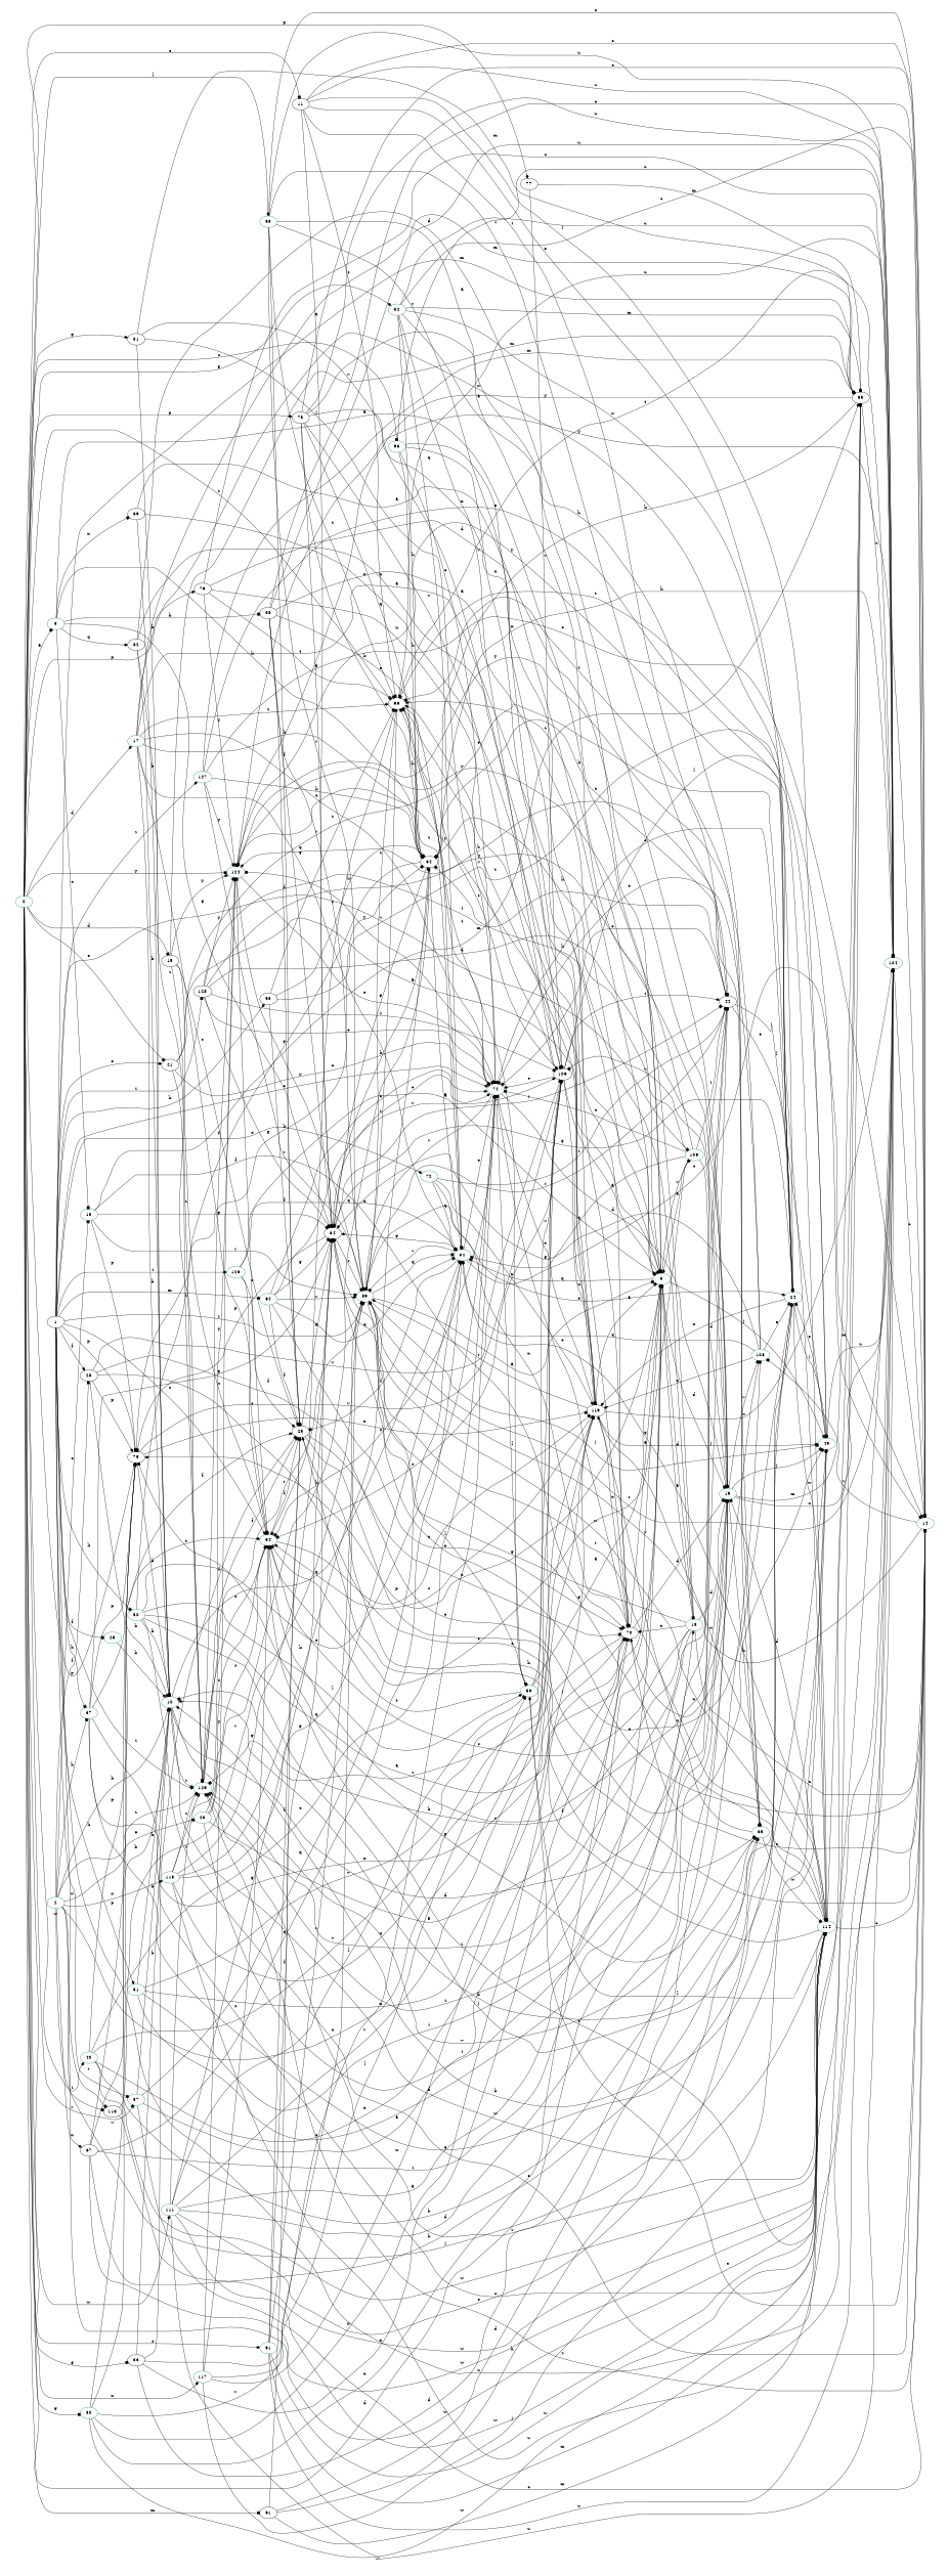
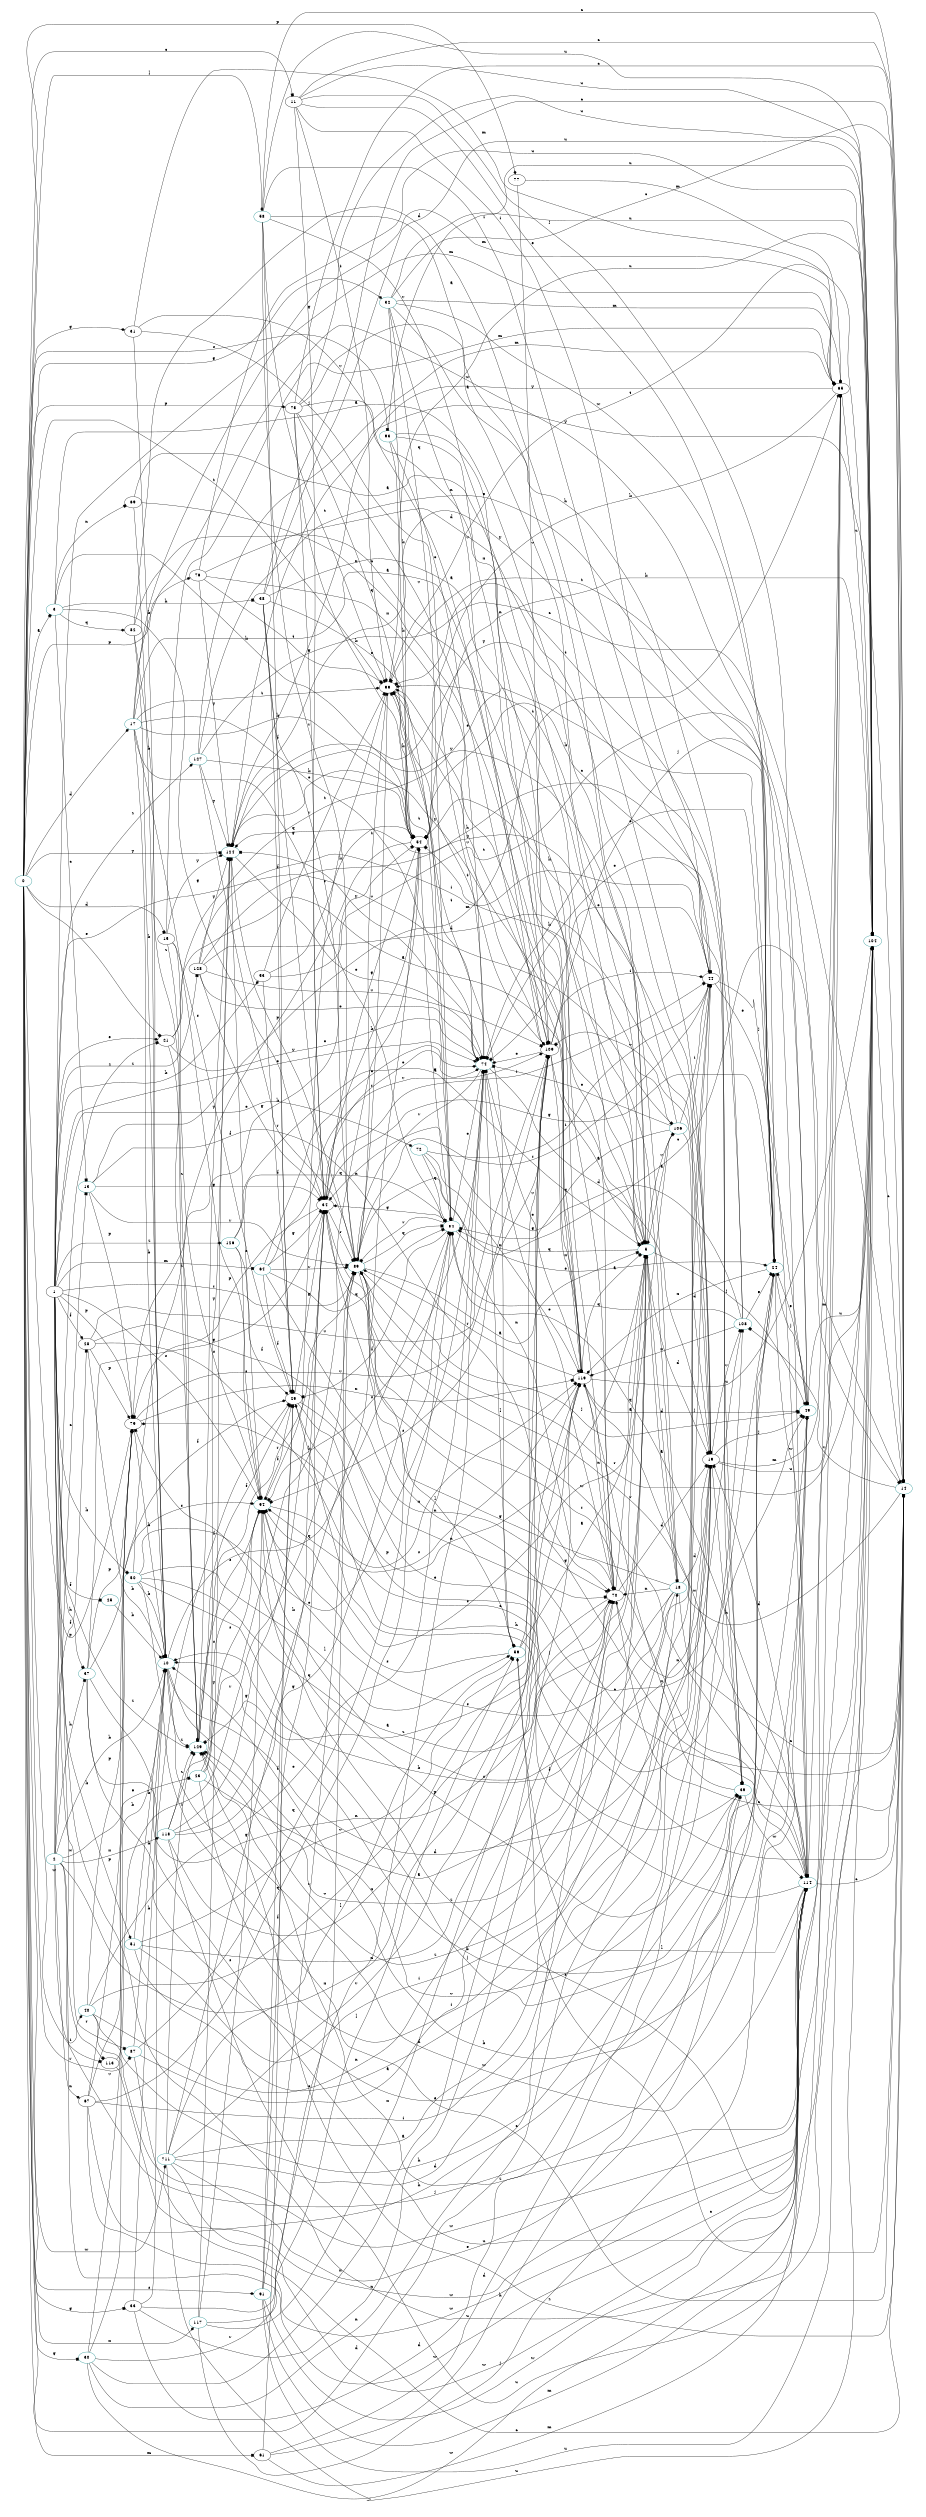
  strict digraph {
    rankdir=LR
    node [color=teal]
    edge [arrowhead=box]
    0
    3
    11 [color=black]
    15 [color=black]
    17
    18
    21 [color=black]
    30
    31 [color=black]
    32
    33 [color=black]
    58
    61 [color=black]
    75 [color=black]
    76 [color=black]
    77 [color=black]
    79 [color=black]
    87
    91
    93
    99 [color=black]
-   111
+   111 [label=711]
    113 [color=black]
    117
    124
    13
    5
    34 [color=black]
    38 [color=black]
    54 [color=black]
    69 [color=black]
    82 [color=black]
    104
    49
    14
    24
    44 [color=black]
    65 [color=black]
    94
    129
    29 [color=black]
    74
    10
    114
    84
-   19
+   19 [color=black]
    70 [color=black]
    89
    119 [color=black]
    109 [color=black]
    39
    59
    1 [color=black]
    25
    28 [color=black]
    37
    50
    51
    53 [color=black]
    64
    72
    106
    126
    127
    128 [color=black]
    2
    23
    40
    67 [color=black]
    118
    108
    0 -> 3 [label=a]
    0 -> 11 [label=c]
    0 -> 15 [label=d]
    0 -> 17 [arrowhead=diamond label=d]
    0 -> 18 [arrowhead=diamond label=d]
    0 -> 21 [label=e]
    0 -> 30 [label=g]
    0 -> 31 [arrowhead=diamond label=g]
    0 -> 32 [arrowhead=diamond label=g]
    0 -> 33 [label=g]
    0 -> 58 [arrowhead=diamond label=l]
    0 -> 61 [label=m]
    0 -> 75 [arrowhead=diamond label=p]
    0 -> 76 [arrowhead=diamond label=p]
    0 -> 77 [arrowhead=diamond label=p]
    0 -> 79 [arrowhead=diamond label=p]
    0 -> 87 [label=r]
    0 -> 91 [arrowhead=diamond label=s]
    0 -> 93 [label=s]
    0 -> 99 [arrowhead=diamond label=t]
    0 -> 111 [arrowhead=diamond label=w]
    0 -> 113 [label=w]
    0 -> 117 [arrowhead=diamond label=x]
    0 -> 124 [label=y]
    3 -> 13 [label=c]
    3 -> 5 [arrowhead=diamond label=a]
    3 -> 34 [arrowhead=diamond label=g]
    3 -> 38 [label=h]
    3 -> 54 [arrowhead=diamond label=k]
    3 -> 69 [label=n]
    3 -> 82 [arrowhead=diamond label=q]
    11 -> 99 [arrowhead=diamond label=t]
    11 -> 34 [arrowhead=diamond label=g]
    11 -> 104 [label=u]
    11 -> 49 [label=j]
    11 -> 14 [arrowhead=diamond label=c]
    11 -> 24 [arrowhead=diamond label=e]
    11 -> 44 [label=i]
    15 -> 124 [arrowhead=diamond label=y]
    15 -> 65 [label=m]
    15 -> 94 [arrowhead=diamond label=s]
    15 -> 129 [label=z]
    15 -> 29 [arrowhead=diamond label=f]
    17 -> 99 [arrowhead=diamond label=t]
    17 -> 5 [arrowhead=diamond label=a]
    17 -> 54 [label=k]
    17 -> 65 [label=m]
    17 -> 94 [label=s]
    17 -> 74 [label=o]
    17 -> 10 [label=b]
    17 -> 114 [label=w]
    17 -> 84 [arrowhead=diamond label=q]
    18 -> 99 [arrowhead=diamond label=t]
    18 -> 5 [arrowhead=diamond label=a]
    18 -> 34 [label=g]
    18 -> 54 [label=k]
    18 -> 14 [label=c]
    18 -> 94 [label=s]
    18 -> 129 [arrowhead=diamond label=z]
-   18 -> 10 [label=b]
+   18 -> 10 [arrowhead=diamond label=b]
    18 -> 19 [label=d]
    18 -> 70 [arrowhead=diamond label=n]
    21 -> 5 [arrowhead=diamond label=a]
    21 -> 24 [label=e]
    21 -> 129 [arrowhead=diamond label=z]
    21 -> 74 [arrowhead=diamond label=o]
    30 -> 79 [arrowhead=diamond label=v]
    30 -> 29 [arrowhead=diamond label=f]
    30 -> 114 [label=w]
    30 -> 70 [label=n]
    30 -> 89 [label=r]
    30 -> 119 [label=x]
    31 -> 65 [arrowhead=diamond label=m]
    31 -> 74 [label=j]
    31 -> 10 [arrowhead=diamond label=b]
    31 -> 109 [label=v]
    32 -> 54 [arrowhead=diamond label=k]
    32 -> 104 [label=u]
    32 -> 14 [arrowhead=diamond label=c]
    32 -> 65 [arrowhead=diamond label=m]
    32 -> 114 [label=w]
    32 -> 84 [arrowhead=diamond label=q]
    32 -> 109 [arrowhead=diamond label=v]
    32 -> 39 [arrowhead=diamond label=h]
    33 -> 29 [label=f]
    33 -> 74 [arrowhead=diamond label=o]
    33 -> 10 [arrowhead=diamond label=b]
    33 -> 19 [label=d]
    33 -> 70 [label=n]
    58 -> 99 [label=t]
    58 -> 5 [label=a]
    58 -> 104 [arrowhead=diamond label=u]
    58 -> 14 [arrowhead=diamond label=c]
    58 -> 44 [label=i]
    58 -> 29 [label=f]
    58 -> 89 [label=r]
    58 -> 109 [arrowhead=diamond label=v]
    61 -> 65 [label=m]
    61 -> 29 [arrowhead=diamond label=f]
    61 -> 19 [label=d]
    61 -> 39 [arrowhead=diamond label=h]
    75 -> 5 [arrowhead=diamond label=a]
    75 -> 34 [label=g]
    75 -> 54 [label=k]
    75 -> 104 [arrowhead=diamond label=u]
    75 -> 14 [arrowhead=diamond label=c]
    75 -> 84 [label=q]
    75 -> 70 [label=n]
    75 -> 109 [label=v]
    76 -> 99 [label=t]
    76 -> 124 [arrowhead=diamond label=y]
    76 -> 104 [arrowhead=diamond label=u]
    76 -> 19 [arrowhead=diamond label=d]
    76 -> 119 [label=x]
    77 -> 65 [label=m]
    77 -> 109 [label=v]
    79 -> 10 [label=b]
    79 -> 119 [label=x]
    79 -> 109 [label=v]
    87 -> 5 [label=a]
    87 -> 14 [arrowhead=diamond label=c]
    87 -> 10 [label=b]
    87 -> 84 [arrowhead=diamond label=q]
    91 -> 34 [label=g]
    91 -> 104 [arrowhead=diamond label=u]
    91 -> 65 [label=m]
    91 -> 29 [arrowhead=diamond label=f]
    91 -> 114 [label=w]
    91 -> 89 [label=r]
    93 -> 54 [label=k]
    93 -> 104 [label=u]
    93 -> 74 [label=o]
    93 -> 70 [label=n]
    93 -> 119 [arrowhead=diamond label=x]
    99 -> 54 [label=k]
    99 -> 104 [arrowhead=diamond label=u]
    99 -> 94 [label=s]
    99 -> 89 [arrowhead=diamond label=r]
    99 -> 109 [arrowhead=diamond label=v]
    111 -> 5 [label=a]
    111 -> 34 [label=g]
    111 -> 104 [arrowhead=diamond label=u]
    111 -> 24 [arrowhead=diamond label=e]
    111 -> 129 [arrowhead=diamond label=z]
    111 -> 114 [label=w]
    111 -> 19 [arrowhead=diamond label=d]
    111 -> 109 [arrowhead=diamond label=v]
    111 -> 59 [label=l]
    113 -> 114 [label=w]
    113 -> 89 [label=r]
    117 -> 124 [label=y]
    117 -> 49 [label=j]
    117 -> 94 [label=s]
    117 -> 119 [label=x]
    117 -> 59 [arrowhead=diamond label=l]
    124 -> 94 [arrowhead=diamond label=s]
    124 -> 74 [arrowhead=diamond label=o]
    13 -> 79 [label=p]
    13 -> 34 [label=g]
    13 -> 65 [arrowhead=diamond label=m]
    13 -> 70 [label=n]
    13 -> 89 [label=r]
    5 -> 18 [label=d]
    5 -> 79 [arrowhead=diamond label=p]
    5 -> 124 [arrowhead=diamond label=y]
    5 -> 49 [arrowhead=diamond label=j]
    5 -> 84 [arrowhead=diamond label=q]
    5 -> 19 [label=d]
    5 -> 106 [label=v]
    34 -> 79 [label=p]
    34 -> 54 [arrowhead=diamond label=k]
    34 -> 14 [label=c]
    34 -> 44 [label=i]
    34 -> 74 [arrowhead=diamond label=o]
    34 -> 89 [label=r]
    38 -> 5 [arrowhead=diamond label=a]
    38 -> 34 [label=g]
    38 -> 104 [label=u]
    38 -> 14 [arrowhead=diamond label=c]
    38 -> 29 [arrowhead=diamond label=f]
    38 -> 74 [label=o]
    38 -> 89 [arrowhead=diamond label=r]
    54 -> 79 [label=p]
    54 -> 34 [arrowhead=diamond label=g]
    54 -> 84 [arrowhead=diamond label=q]
    69 -> 5 [arrowhead=diamond label=a]
    69 -> 10 [arrowhead=diamond label=b]
    69 -> 119 [arrowhead=diamond label=x]
    82 -> 129 [arrowhead=diamond label=z]
    82 -> 10 [arrowhead=diamond label=b]
    82 -> 19 [label=d]
    82 -> 70 [arrowhead=diamond label=n]
    104 -> 99 [arrowhead=diamond label=t]
    104 -> 54 [label=k]
    104 -> 14 [label=c]
    104 -> 94 [label=s]
    104 -> 89 [arrowhead=diamond label=r]
    49 -> 104 [arrowhead=diamond label=u]
    49 -> 24 [label=e]
    49 -> 10 [arrowhead=diamond label=b]
    14 -> 124 [label=y]
    14 -> 129 [label=z]
    14 -> 89 [arrowhead=diamond label=r]
    14 -> 108 [label=v]
    24 -> 99 [label=t]
    24 -> 124 [arrowhead=diamond label=y]
    24 -> 34 [arrowhead=diamond label=g]
    24 -> 49 [label=j]
    24 -> 74 [label=o]
    24 -> 10 [arrowhead=diamond label=b]
    24 -> 114 [label=w]
    24 -> 119 [arrowhead=diamond label=x]
    44 -> 54 [label=k]
    44 -> 49 [arrowhead=diamond label=j]
    44 -> 24 [arrowhead=diamond label=e]
    44 -> 129 [arrowhead=diamond label=z]
    44 -> 74 [label=o]
    44 -> 89 [arrowhead=diamond label=r]
    65 -> 124 [label=y]
    65 -> 54 [label=k]
    65 -> 104 [arrowhead=diamond label=u]
    94 -> 29 [arrowhead=diamond label=f]
    94 -> 119 [label=x]
    129 -> 124 [arrowhead=diamond label=y]
    129 -> 94 [label=s]
    129 -> 29 [arrowhead=diamond label=f]
    129 -> 89 [label=r]
    29 -> 34 [arrowhead=diamond label=g]
    29 -> 49 [label=j]
    29 -> 70 [label=n]
    29 -> 39 [label=h]
    74 -> 124 [label=y]
    74 -> 94 [label=s]
    74 -> 19 [arrowhead=diamond label=d]
    74 -> 89 [label=r]
    74 -> 59 [arrowhead=diamond label=l]
    10 -> 129 [arrowhead=diamond label=z]
    10 -> 114 [label=w]
    10 -> 84 [label=q]
    10 -> 19 [arrowhead=diamond label=d]
    10 -> 108 [label=v]
    114 -> 34 [label=g]
    114 -> 14 [arrowhead=diamond label=c]
    114 -> 65 [arrowhead=diamond label=m]
    114 -> 129 [arrowhead=diamond label=z]
    114 -> 29 [arrowhead=diamond label=f]
    114 -> 84 [arrowhead=diamond label=q]
    114 -> 19 [label=d]
    114 -> 89 [arrowhead=diamond label=r]
    114 -> 59 [arrowhead=diamond label=l]
    84 -> 99 [arrowhead=diamond label=t]
    84 -> 34 [arrowhead=diamond label=g]
    84 -> 14 [label=c]
    84 -> 29 [label=f]
    84 -> 74 [arrowhead=diamond label=o]
    84 -> 89 [label=r]
    19 -> 124 [arrowhead=diamond label=y]
    19 -> 104 [arrowhead=diamond label=u]
    19 -> 49 [label=j]
    19 -> 65 [arrowhead=diamond label=m]
    19 -> 94 [arrowhead=diamond label=s]
    19 -> 109 [label=v]
    19 -> 39 [label=h]
    19 -> 108 [label=v]
    70 -> 5 [label=a]
    70 -> 14 [label=c]
    70 -> 129 [label=z]
    70 -> 74 [label=o]
    70 -> 19 [label=d]
    89 -> 99 [label=t]
    89 -> 124 [label=y]
    89 -> 5 [label=a]
    89 -> 49 [label=j]
    89 -> 24 [arrowhead=diamond label=e]
    89 -> 114 [arrowhead=diamond label=w]
    89 -> 84 [label=q]
    89 -> 59 [label=l]
    119 -> 99 [arrowhead=diamond label=t]
    119 -> 5 [label=a]
    119 -> 104 [arrowhead=diamond label=u]
    119 -> 49 [arrowhead=diamond label=j]
    119 -> 94 [arrowhead=diamond label=s]
    119 -> 74 [label=o]
    119 -> 114 [label=w]
    119 -> 70 [label=n]
    119 -> 89 [arrowhead=diamond label=r]
    109 -> 99 [label=t]
    109 -> 5 [label=a]
    109 -> 49 [arrowhead=diamond label=j]
    109 -> 44 [arrowhead=diamond label=i]
    109 -> 94 [label=s]
    109 -> 74 [arrowhead=diamond label=o]
    109 -> 119 [label=x]
    39 -> 79 [label=p]
    39 -> 124 [arrowhead=diamond label=y]
    39 -> 114 [label=w]
    39 -> 119 [arrowhead=diamond label=x]
    59 -> 99 [label=t]
    59 -> 5 [label=a]
    59 -> 14 [arrowhead=diamond label=c]
    59 -> 94 [arrowhead=diamond label=s]
    59 -> 109 [arrowhead=diamond label=v]
    1 -> 21 [arrowhead=diamond label=e]
    1 -> 79 [arrowhead=diamond label=p]
    1 -> 87 [label=r]
    1 -> 113 [label=w]
    1 -> 104 [label=u]
    1 -> 65 [label=m]
    1 -> 94 [arrowhead=diamond label=s]
    1 -> 129 [arrowhead=diamond label=z]
    1 -> 74 [arrowhead=diamond label=o]
    1 -> 89 [arrowhead=diamond label=r]
    1 -> 25 [label=f]
    1 -> 28 [arrowhead=diamond label=f]
    1 -> 37 [label=h]
    1 -> 50 [label=k]
    1 -> 51 [arrowhead=diamond label=k]
    1 -> 53 [arrowhead=diamond label=k]
    1 -> 64 [label=m]
    1 -> 72 [arrowhead=diamond label=o]
    1 -> 106 [label=v]
    1 -> 126 [arrowhead=diamond label=z]
    1 -> 127 [arrowhead=diamond label=z]
    1 -> 128 [label=z]
    25 -> 10 [arrowhead=diamond label=b]
    28 -> 79 [arrowhead=diamond label=p]
    28 -> 14 [arrowhead=diamond label=c]
    28 -> 24 [arrowhead=diamond label=e]
    28 -> 10 [label=b]
    28 -> 109 [label=v]
    37 -> 79 [label=p]
    37 -> 34 [arrowhead=diamond label=g]
    37 -> 104 [arrowhead=diamond label=u]
    37 -> 24 [arrowhead=diamond label=e]
    37 -> 94 [arrowhead=diamond label=s]
    37 -> 70 [label=n]
    50 -> 5 [arrowhead=diamond label=a]
    50 -> 54 [label=k]
    50 -> 49 [arrowhead=diamond label=j]
    50 -> 14 [label=c]
    50 -> 74 [label=o]
    50 -> 10 [arrowhead=diamond label=b]
    50 -> 59 [arrowhead=diamond label=l]
    51 -> 44 [label=i]
    51 -> 10 [arrowhead=diamond label=b]
    51 -> 19 [label=d]
    51 -> 70 [arrowhead=diamond label=n]
    51 -> 109 [arrowhead=diamond label=v]
    53 -> 99 [label=t]
    53 -> 54 [label=k]
    53 -> 14 [arrowhead=diamond label=c]
    53 -> 29 [label=f]
    64 -> 34 [label=g]
    64 -> 29 [arrowhead=diamond label=f]
    64 -> 74 [arrowhead=diamond label=o]
    64 -> 84 [label=q]
    64 -> 70 [arrowhead=diamond label=n]
    64 -> 89 [arrowhead=diamond label=r]
    64 -> 109 [arrowhead=diamond label=v]
    72 -> 44 [label=i]
    72 -> 84 [arrowhead=diamond label=q]
    72 -> 70 [arrowhead=diamond label=n]
    72 -> 119 [arrowhead=diamond label=x]
    106 -> 124 [arrowhead=diamond label=y]
    106 -> 5 [arrowhead=diamond label=a]
    106 -> 54 [arrowhead=diamond label=k]
    106 -> 44 [label=i]
    106 -> 94 [label=s]
    106 -> 74 [label=o]
    106 -> 84 [label=q]
    106 -> 19 [label=d]
    126 -> 5 [label=a]
    126 -> 94 [label=s]
    126 -> 29 [arrowhead=diamond label=f]
    126 -> 84 [arrowhead=diamond label=q]
    127 -> 124 [arrowhead=diamond label=y]
    127 -> 54 [label=k]
    127 -> 14 [arrowhead=diamond label=c]
    127 -> 24 [arrowhead=diamond label=e]
    127 -> 65 [arrowhead=diamond label=m]
    127 -> 89 [label=r]
    128 -> 124 [label=y]
    128 -> 34 [arrowhead=diamond label=g]
    128 -> 44 [arrowhead=diamond label=i]
    128 -> 74 [label=o]
    128 -> 19 [arrowhead=diamond label=d]
    128 -> 109 [label=v]
    128 -> 39 [label=h]
    2 -> 13 [label=c]
    2 -> 49 [arrowhead=diamond label=j]
-   2 -> 129 [label=z]
+   2 -> 21 [label=z]
    2 -> 10 [arrowhead=diamond label=b]
    2 -> 114 [arrowhead=diamond label=w]
    2 -> 119 [label=x]
    2 -> 28 [label=f]
    2 -> 37 [label=h]
    2 -> 23 [label=e]
    2 -> 40 [arrowhead=diamond label=i]
    2 -> 67 [arrowhead=diamond label=n]
    2 -> 118 [arrowhead=diamond label=x]
    23 -> 124 [label=y]
    23 -> 5 [arrowhead=diamond label=a]
    23 -> 54 [arrowhead=diamond label=k]
    23 -> 44 [label=i]
    23 -> 94 [arrowhead=diamond label=s]
    40 -> 79 [arrowhead=diamond label=p]
    40 -> 74 [arrowhead=diamond label=o]
    40 -> 114 [label=w]
    40 -> 70 [label=n]
    40 -> 109 [label=v]
    40 -> 39 [label=h]
    67 -> 79 [arrowhead=diamond label=p]
    67 -> 44 [arrowhead=diamond label=i]
    67 -> 10 [label=b]
    67 -> 114 [arrowhead=diamond label=w]
    67 -> 84 [arrowhead=diamond label=q]
    67 -> 39 [arrowhead=diamond label=h]
    118 -> 34 [label=g]
    118 -> 54 [label=k]
    118 -> 104 [label=u]
    118 -> 94 [arrowhead=diamond label=s]
    118 -> 129 [label=z]
    118 -> 84 [arrowhead=diamond label=q]
    118 -> 119 [arrowhead=diamond label=x]
    108 -> 99 [label=t]
    108 -> 34 [arrowhead=diamond label=g]
    108 -> 24 [label=e]
    108 -> 74 [label=o]
    108 -> 84 [label=q]
    108 -> 70 [arrowhead=diamond label=n]
    108 -> 119 [arrowhead=diamond label=x]
  }
